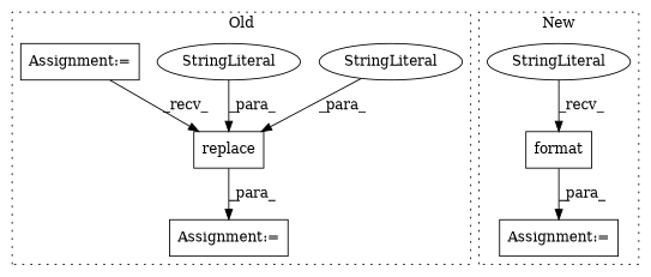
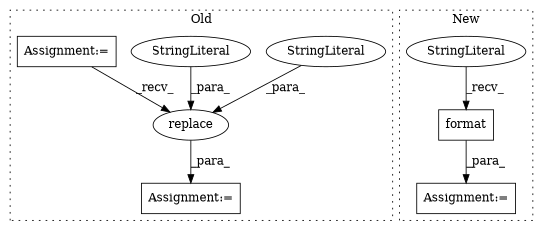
  digraph {
    node [a=45 l=2 shape=box]
-   n1 [a=32 l="8,1" label=replace s="3162,3176"]
+   n1 [a=32 l="8,1" label=replace s="3162,3176" shape=ellipse]
    n2 [l=3 label=StringLiteral s=3170 shape=ellipse]
    n3 [label=StringLiteral s=3174 shape=ellipse]
    n4 [a=7 l=1 label="Assignment:=" s=3137]
    n5 [a=7 l=1 label="Assignment:=" s=2733]
    n6 [a=32 l="7,1" label=format s="2248,2261"]
    n7 [l=8 label=StringLiteral s=2239 shape=ellipse]
    n8 [a=7 label="Assignment:=" s=2237]
    subgraph cluster_1 {
      label=Old
      style=dotted
      n1
      n2
      n3
      n4
      n5
    }
    subgraph cluster_2 {
      label=New
      style=dotted
      n6
      n7
      n8
    }
    n1 -> n4 [label=_para_]
    n2 -> n1 [label=_para_]
    n3 -> n1 [label=_para_]
    n5 -> n1 [label=_recv_]
    n6 -> n8 [label=_para_]
    n7 -> n6 [label=_recv_]
  }
